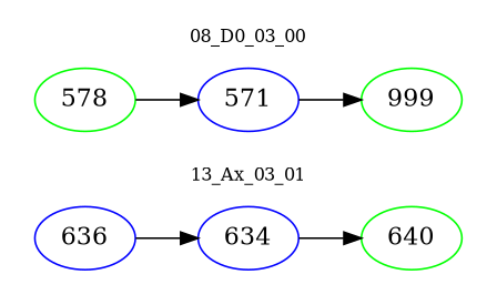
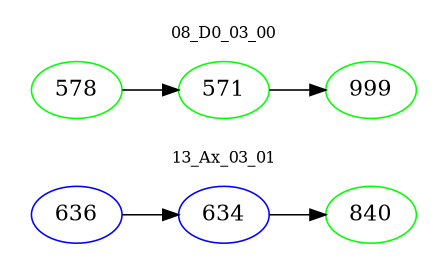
  digraph {
    rankdir=LR
    node [color=blue]
    edge [color=black]
    n1 [label=636]
    n2 [label=634]
-   n3 [color=green label=640]
+   n3 [color=green label=840]
    n4 [color=green label=578]
-   n5 [label=571]
+   n5 [color=green label=571]
    n6 [color=green label=999]
    subgraph cluster_1 {
      color=white
      fontsize=10
      label="13_Ax_03_01"
      n1
      n2
      n3
    }
    subgraph cluster_2 {
      color=white
      fontsize=10
      label="08_D0_03_00"
      n4
      n5
      n6
    }
    n1 -> n2
    n2 -> n3
    n4 -> n5
    n5 -> n6
  }
